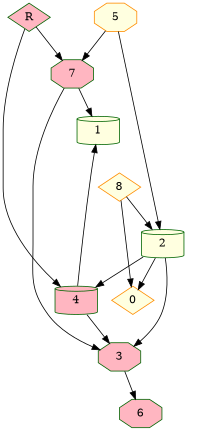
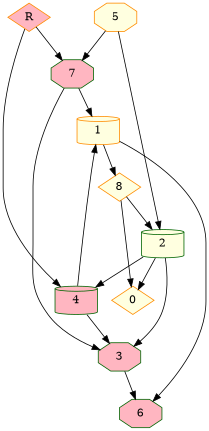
  digraph {
    node [color=darkgreen fillcolor=lightyellow shape=octagon style=filled]
-   1 [shape=cylinder]
+   1 [color=darkorange shape=cylinder]
    6 [fillcolor=lightpink]
    8 [color=darkorange shape=diamond]
    2 [shape=cylinder]
    n5 [color=darkorange label=0 shape=diamond]
    3 [fillcolor=lightpink]
    4 [fillcolor=lightpink shape=cylinder]
    5 [color=darkorange]
    7 [fillcolor=lightpink]
-   R [fillcolor=lightpink shape=diamond]
+   R [color=darkorange fillcolor=lightpink shape=diamond]
+   1 -> 6
+   1 -> 8
    8 -> 2
    8 -> n5
    2 -> n5
    2 -> 3
    2 -> 4
    3 -> 6
    4 -> 1
    4 -> 3
    5 -> 2
    5 -> 7
    7 -> 1
    7 -> 3
    R -> 4
    R -> 7
  }
